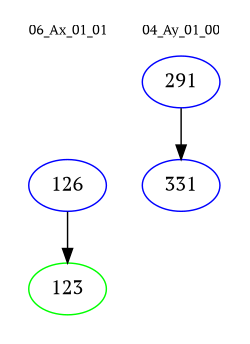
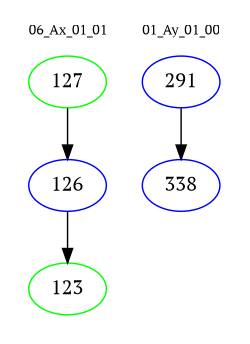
  digraph {
    fontname="PT Serif"
    node [color=blue fontname="PT Serif"]
    edge [color=black fontname="PT Serif"]
+   n1 [color=green label=127]
    n2 [label=126]
    n3 [color=green label=123]
    n4 [label=291]
-   n5 [label=331]
+   n5 [label=338]
    subgraph cluster_1 {
      color=white
      fontsize=10
      label="06_Ax_01_01"
+     n1
      n2
      n3
    }
    subgraph cluster_2 {
      color=white
      fontsize=10
-     label="04_Ay_01_00"
+     label="01_Ay_01_00"
      n4
      n5
    }
+   n1 -> n2
    n2 -> n3
    n4 -> n5
  }
